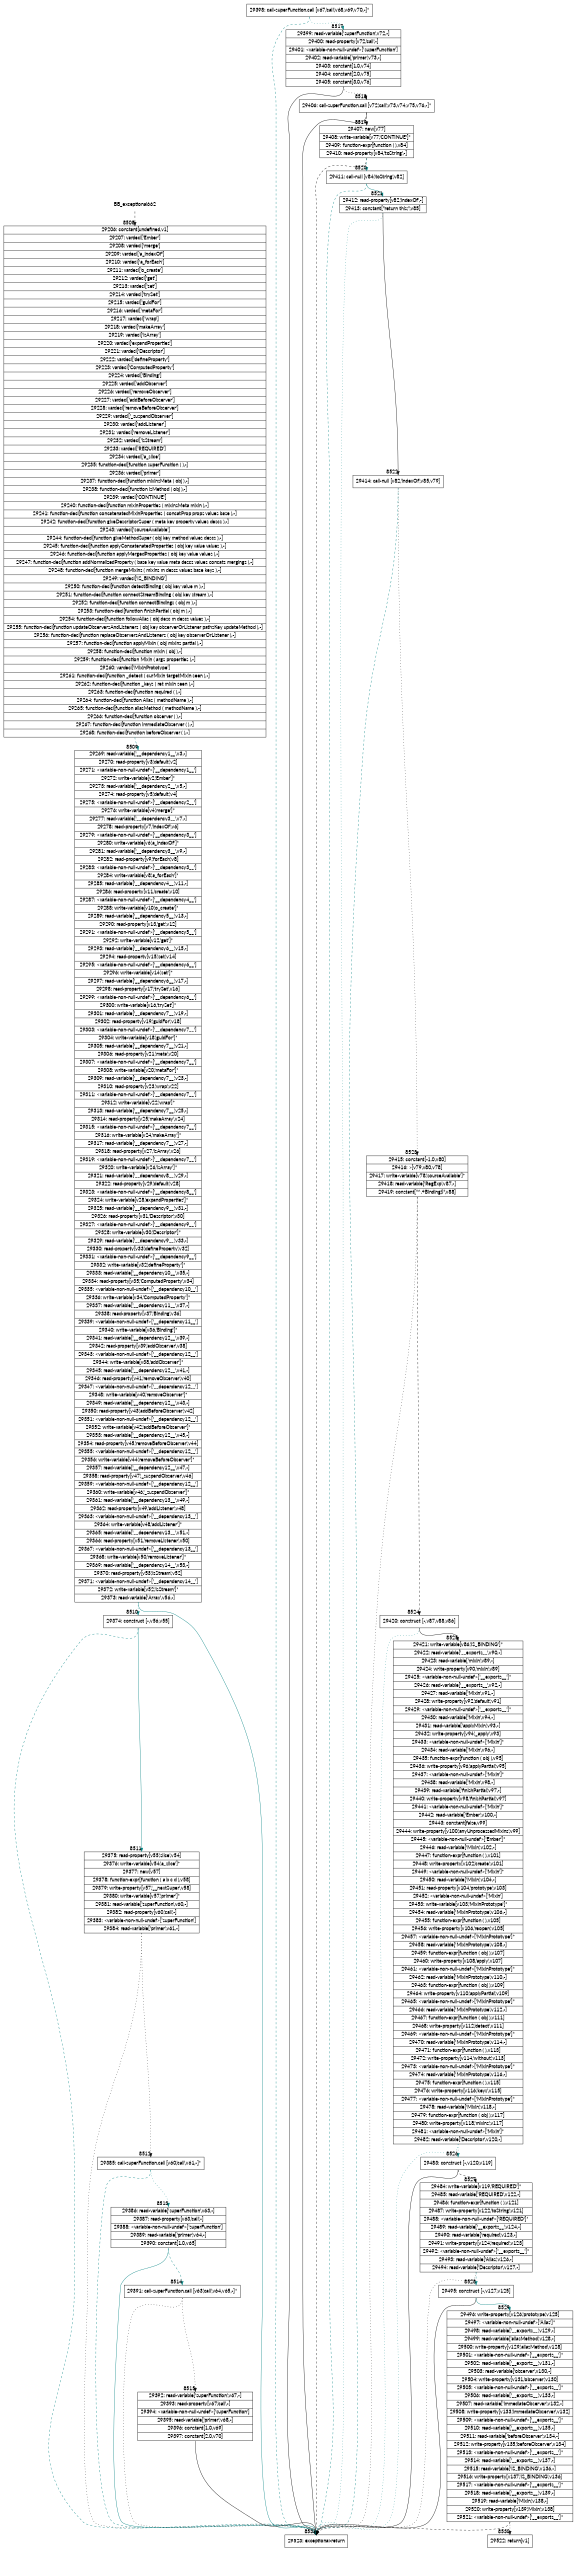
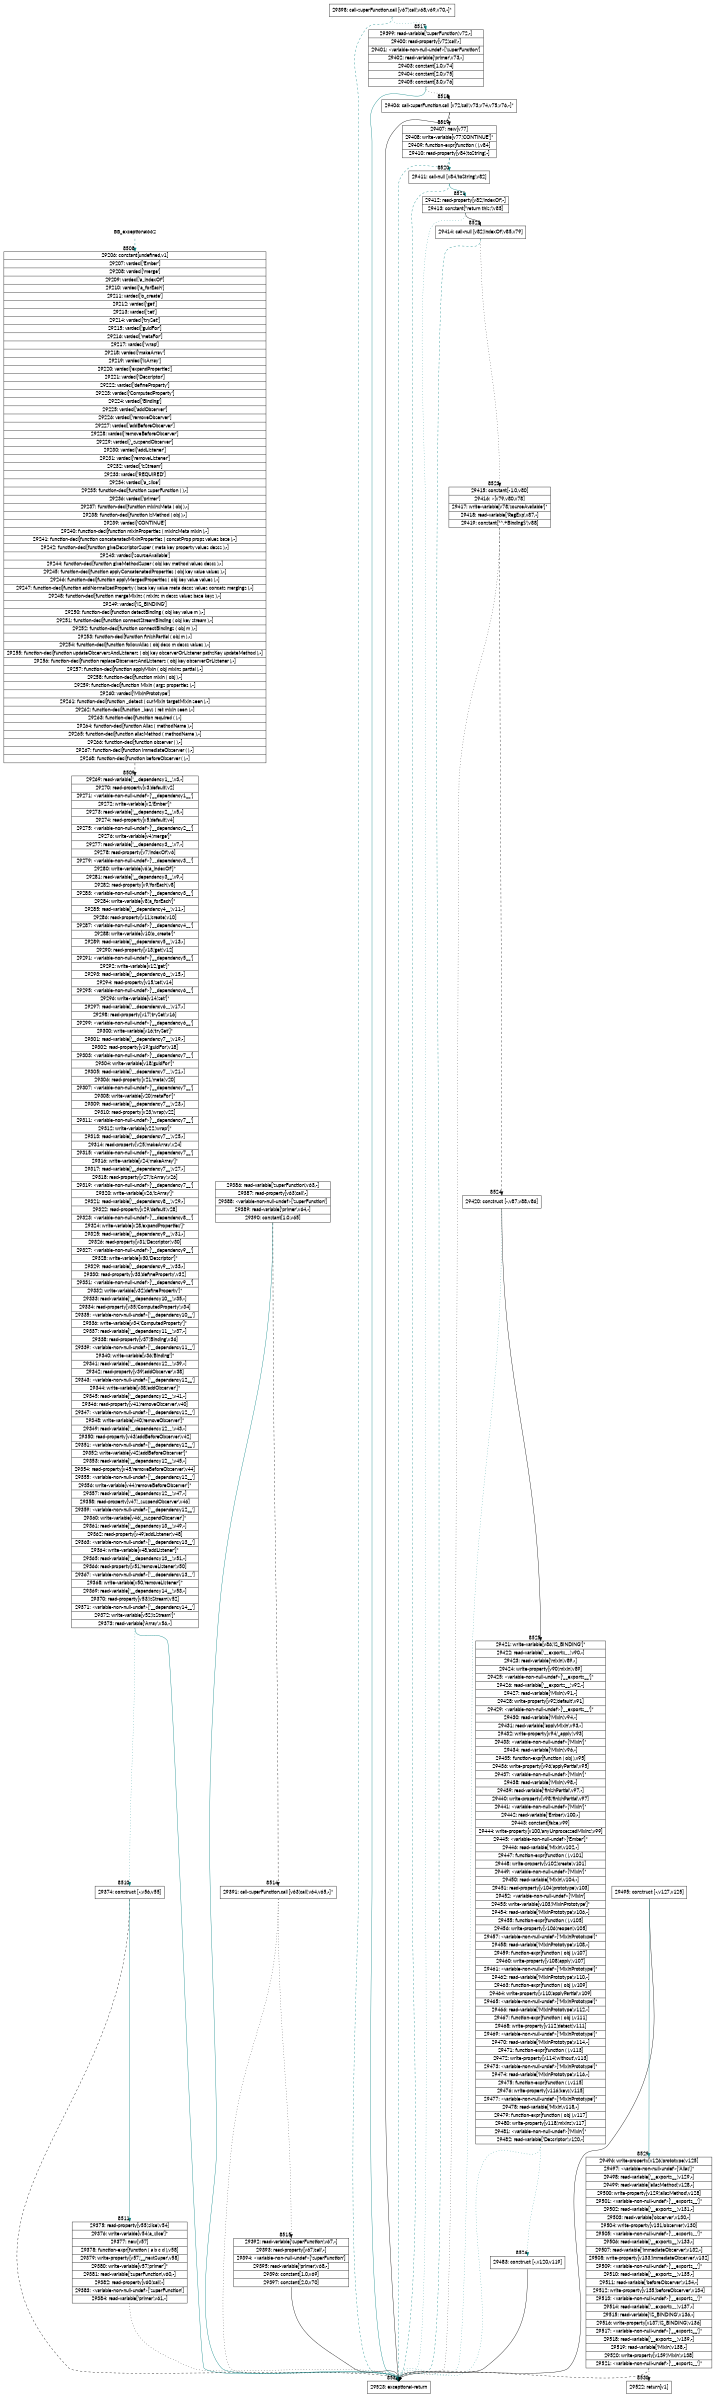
  digraph {
    fontname=Lato
    rankdir=TD
    node [fontname=Lato shape=record]
    edge [color=teal fontname=Lato headport=n style=dotted tailport=s]
    n1 [label=BB_exceptional662 shape=none]
    n2 [label="{29206: constant[undefined,v1]|29207: vardecl['Ember']|29208: vardecl['merge']|29209: vardecl['a_indexOf']|29210: vardecl['a_forEach']|29211: vardecl['o_create']|29212: vardecl['get']|29213: vardecl['set']|29214: vardecl['trySet']|29215: vardecl['guidFor']|29216: vardecl['metaFor']|29217: vardecl['wrap']|29218: vardecl['makeArray']|29219: vardecl['isArray']|29220: vardecl['expandProperties']|29221: vardecl['Descriptor']|29222: vardecl['defineProperty']|29223: vardecl['ComputedProperty']|29224: vardecl['Binding']|29225: vardecl['addObserver']|29226: vardecl['removeObserver']|29227: vardecl['addBeforeObserver']|29228: vardecl['removeBeforeObserver']|29229: vardecl['_suspendObserver']|29230: vardecl['addListener']|29231: vardecl['removeListener']|29232: vardecl['isStream']|29233: vardecl['REQUIRED']|29234: vardecl['a_slice']|29235: function-decl[function superFunction ( ),-]|29236: vardecl['primer']|29237: function-decl[function mixinsMeta ( obj ),-]|29238: function-decl[function isMethod ( obj ),-]|29239: vardecl['CONTINUE']|29240: function-decl[function mixinProperties ( mixinsMeta mixin ),-]|29241: function-decl[function concatenatedMixinProperties ( concatProp props values base ),-]|29242: function-decl[function giveDescriptorSuper ( meta key property values descs ),-]|29243: vardecl['sourceAvailable']|29244: function-decl[function giveMethodSuper ( obj key method values descs ),-]|29245: function-decl[function applyConcatenatedProperties ( obj key value values ),-]|29246: function-decl[function applyMergedProperties ( obj key value values ),-]|29247: function-decl[function addNormalizedProperty ( base key value meta descs values concats mergings ),-]|29248: function-decl[function mergeMixins ( mixins m descs values base keys ),-]|29249: vardecl['IS_BINDING']|29250: function-decl[function detectBinding ( obj key value m ),-]|29251: function-decl[function connectStreamBinding ( obj key stream ),-]|29252: function-decl[function connectBindings ( obj m ),-]|29253: function-decl[function finishPartial ( obj m ),-]|29254: function-decl[function followAlias ( obj desc m descs values ),-]|29255: function-decl[function updateObserversAndListeners ( obj key observerOrListener pathsKey updateMethod ),-]|29256: function-decl[function replaceObserversAndListeners ( obj key observerOrListener ),-]|29257: function-decl[function applyMixin ( obj mixins partial ),-]|29258: function-decl[function mixin ( obj ),-]|29259: function-decl[function Mixin ( args properties ),-]|29260: vardecl['MixinPrototype']|29261: function-decl[function _detect ( curMixin targetMixin seen ),-]|29262: function-decl[function _keys ( ret mixin seen ),-]|29263: function-decl[function required ( ),-]|29264: function-decl[function Alias ( methodName ),-]|29265: function-decl[function aliasMethod ( methodName ),-]|29266: function-decl[function observer ( ),-]|29267: function-decl[function immediateObserver ( ),-]|29268: function-decl[function beforeObserver ( ),-]}"]
    n3 [label="{29269: read-variable['__dependency1__',v3,-]|29270: read-property[v3,'default',v2]|29271: \<variable-non-null-undef\>['__dependency1__']|29272: write-variable[v2,'Ember']*|29273: read-variable['__dependency2__',v5,-]|29274: read-property[v5,'default',v4]|29275: \<variable-non-null-undef\>['__dependency2__']|29276: write-variable[v4,'merge']*|29277: read-variable['__dependency3__',v7,-]|29278: read-property[v7,'indexOf',v6]|29279: \<variable-non-null-undef\>['__dependency3__']|29280: write-variable[v6,'a_indexOf']*|29281: read-variable['__dependency3__',v9,-]|29282: read-property[v9,'forEach',v8]|29283: \<variable-non-null-undef\>['__dependency3__']|29284: write-variable[v8,'a_forEach']*|29285: read-variable['__dependency4__',v11,-]|29286: read-property[v11,'create',v10]|29287: \<variable-non-null-undef\>['__dependency4__']|29288: write-variable[v10,'o_create']*|29289: read-variable['__dependency5__',v13,-]|29290: read-property[v13,'get',v12]|29291: \<variable-non-null-undef\>['__dependency5__']|29292: write-variable[v12,'get']*|29293: read-variable['__dependency6__',v15,-]|29294: read-property[v15,'set',v14]|29295: \<variable-non-null-undef\>['__dependency6__']|29296: write-variable[v14,'set']*|29297: read-variable['__dependency6__',v17,-]|29298: read-property[v17,'trySet',v16]|29299: \<variable-non-null-undef\>['__dependency6__']|29300: write-variable[v16,'trySet']*|29301: read-variable['__dependency7__',v19,-]|29302: read-property[v19,'guidFor',v18]|29303: \<variable-non-null-undef\>['__dependency7__']|29304: write-variable[v18,'guidFor']*|29305: read-variable['__dependency7__',v21,-]|29306: read-property[v21,'meta',v20]|29307: \<variable-non-null-undef\>['__dependency7__']|29308: write-variable[v20,'metaFor']*|29309: read-variable['__dependency7__',v23,-]|29310: read-property[v23,'wrap',v22]|29311: \<variable-non-null-undef\>['__dependency7__']|29312: write-variable[v22,'wrap']*|29313: read-variable['__dependency7__',v25,-]|29314: read-property[v25,'makeArray',v24]|29315: \<variable-non-null-undef\>['__dependency7__']|29316: write-variable[v24,'makeArray']*|29317: read-variable['__dependency7__',v27,-]|29318: read-property[v27,'isArray',v26]|29319: \<variable-non-null-undef\>['__dependency7__']|29320: write-variable[v26,'isArray']*|29321: read-variable['__dependency8__',v29,-]|29322: read-property[v29,'default',v28]|29323: \<variable-non-null-undef\>['__dependency8__']|29324: write-variable[v28,'expandProperties']*|29325: read-variable['__dependency9__',v31,-]|29326: read-property[v31,'Descriptor',v30]|29327: \<variable-non-null-undef\>['__dependency9__']|29328: write-variable[v30,'Descriptor']*|29329: read-variable['__dependency9__',v33,-]|29330: read-property[v33,'defineProperty',v32]|29331: \<variable-non-null-undef\>['__dependency9__']|29332: write-variable[v32,'defineProperty']*|29333: read-variable['__dependency10__',v35,-]|29334: read-property[v35,'ComputedProperty',v34]|29335: \<variable-non-null-undef\>['__dependency10__']|29336: write-variable[v34,'ComputedProperty']*|29337: read-variable['__dependency11__',v37,-]|29338: read-property[v37,'Binding',v36]|29339: \<variable-non-null-undef\>['__dependency11__']|29340: write-variable[v36,'Binding']*|29341: read-variable['__dependency12__',v39,-]|29342: read-property[v39,'addObserver',v38]|29343: \<variable-non-null-undef\>['__dependency12__']|29344: write-variable[v38,'addObserver']*|29345: read-variable['__dependency12__',v41,-]|29346: read-property[v41,'removeObserver',v40]|29347: \<variable-non-null-undef\>['__dependency12__']|29348: write-variable[v40,'removeObserver']*|29349: read-variable['__dependency12__',v43,-]|29350: read-property[v43,'addBeforeObserver',v42]|29351: \<variable-non-null-undef\>['__dependency12__']|29352: write-variable[v42,'addBeforeObserver']*|29353: read-variable['__dependency12__',v45,-]|29354: read-property[v45,'removeBeforeObserver',v44]|29355: \<variable-non-null-undef\>['__dependency12__']|29356: write-variable[v44,'removeBeforeObserver']*|29357: read-variable['__dependency12__',v47,-]|29358: read-property[v47,'_suspendObserver',v46]|29359: \<variable-non-null-undef\>['__dependency12__']|29360: write-variable[v46,'_suspendObserver']*|29361: read-variable['__dependency13__',v49,-]|29362: read-property[v49,'addListener',v48]|29363: \<variable-non-null-undef\>['__dependency13__']|29364: write-variable[v48,'addListener']*|29365: read-variable['__dependency13__',v51,-]|29366: read-property[v51,'removeListener',v50]|29367: \<variable-non-null-undef\>['__dependency13__']|29368: write-variable[v50,'removeListener']*|29369: read-variable['__dependency14__',v53,-]|29370: read-property[v53,'isStream',v52]|29371: \<variable-non-null-undef\>['__dependency14__']|29372: write-variable[v52,'isStream']*|29373: read-variable['Array',v56,-]}"]
    n4 [label="{29374: construct [-,v56,v55]}"]
    n5 [label="{29523: exceptional-return}"]
    n6 [label="{29375: read-property[v55,'slice',v54]|29376: write-variable[v54,'a_slice']*|29377: new[v57]|29378: function-expr[function ( a b c d ),v58]|29379: write-property[v57,'__nextSuper',v58]|29380: write-variable[v57,'primer']*|29381: read-variable['superFunction',v60,-]|29382: read-property[v60,'call',-]|29383: \<variable-non-null-undef\>['superFunction']|29384: read-variable['primer',v61,-]}"]
-   n7 [label="{29385: call-superFunction.call [v60,'call',v61,-]*}"]
    n8 [label="{29386: read-variable['superFunction',v63,-]|29387: read-property[v63,'call',-]|29388: \<variable-non-null-undef\>['superFunction']|29389: read-variable['primer',v64,-]|29390: constant[1.0,v65]}"]
    n9 [label="{29391: call-superFunction.call [v63,'call',v64,v65,-]*}"]
    n10 [label="{29392: read-variable['superFunction',v67,-]|29393: read-property[v67,'call',-]|29394: \<variable-non-null-undef\>['superFunction']|29395: read-variable['primer',v68,-]|29396: constant[1.0,v69]|29397: constant[2.0,v70]}"]
    n11 [label="{29398: call-superFunction.call [v67,'call',v68,v69,v70,-]*}"]
    n12 [label="{29399: read-variable['superFunction',v72,-]|29400: read-property[v72,'call',-]|29401: \<variable-non-null-undef\>['superFunction']|29402: read-variable['primer',v73,-]|29403: constant[1.0,v74]|29404: constant[2.0,v75]|29405: constant[3.0,v76]}"]
    n13 [label="{29406: call-superFunction.call [v72,'call',v73,v74,v75,v76,-]*}"]
    n14 [label="{29407: new[v77]|29408: write-variable[v77,'CONTINUE']*|29409: function-expr[function ( ),v84]|29410: read-property[v84,'toString',-]}"]
    n15 [label="{29411: call-null [v84,'toString',v82]}"]
    n16 [label="{29412: read-property[v82,'indexOf',-]|29413: constant[\"return this;\",v85]}"]
    n17 [label="{29414: call-null [v82,'indexOf',v85,v79]}"]
    n18 [label="{29415: constant[-1.0,v80]|29416: \>[v79,v80,v78]|29417: write-variable[v78,'sourceAvailable']*|29418: read-variable['RegExp',v87,-]|29419: constant[\"^.+Binding$\",v88]}"]
    n19 [label="{29420: construct [-,v87,v88,v86]}"]
    n20 [label="{29421: write-variable[v86,'IS_BINDING']*|29422: read-variable['__exports__',v90,-]|29423: read-variable['mixin',v89,-]|29424: write-property[v90,'mixin',v89]|29425: \<variable-non-null-undef\>['__exports__']*|29426: read-variable['__exports__',v92,-]|29427: read-variable['Mixin',v91,-]|29428: write-property[v92,'default',v91]|29429: \<variable-non-null-undef\>['__exports__']*|29430: read-variable['Mixin',v94,-]|29431: read-variable['applyMixin',v93,-]|29432: write-property[v94,'_apply',v93]|29433: \<variable-non-null-undef\>['Mixin']*|29434: read-variable['Mixin',v96,-]|29435: function-expr[function ( obj ),v95]|29436: write-property[v96,'applyPartial',v95]|29437: \<variable-non-null-undef\>['Mixin']*|29438: read-variable['Mixin',v98,-]|29439: read-variable['finishPartial',v97,-]|29440: write-property[v98,'finishPartial',v97]|29441: \<variable-non-null-undef\>['Mixin']*|29442: read-variable['Ember',v100,-]|29443: constant[false,v99]|29444: write-property[v100,'anyUnprocessedMixins',v99]|29445: \<variable-non-null-undef\>['Ember']*|29446: read-variable['Mixin',v102,-]|29447: function-expr[function ( ),v101]|29448: write-property[v102,'create',v101]|29449: \<variable-non-null-undef\>['Mixin']*|29450: read-variable['Mixin',v104,-]|29451: read-property[v104,'prototype',v103]|29452: \<variable-non-null-undef\>['Mixin']|29453: write-variable[v103,'MixinPrototype']*|29454: read-variable['MixinPrototype',v106,-]|29455: function-expr[function ( ),v105]|29456: write-property[v106,'reopen',v105]|29457: \<variable-non-null-undef\>['MixinPrototype']*|29458: read-variable['MixinPrototype',v108,-]|29459: function-expr[function ( obj ),v107]|29460: write-property[v108,'apply',v107]|29461: \<variable-non-null-undef\>['MixinPrototype']*|29462: read-variable['MixinPrototype',v110,-]|29463: function-expr[function ( obj ),v109]|29464: write-property[v110,'applyPartial',v109]|29465: \<variable-non-null-undef\>['MixinPrototype']*|29466: read-variable['MixinPrototype',v112,-]|29467: function-expr[function ( obj ),v111]|29468: write-property[v112,'detect',v111]|29469: \<variable-non-null-undef\>['MixinPrototype']*|29470: read-variable['MixinPrototype',v114,-]|29471: function-expr[function ( ),v113]|29472: write-property[v114,'without',v113]|29473: \<variable-non-null-undef\>['MixinPrototype']*|29474: read-variable['MixinPrototype',v116,-]|29475: function-expr[function ( ),v115]|29476: write-property[v116,'keys',v115]|29477: \<variable-non-null-undef\>['MixinPrototype']*|29478: read-variable['Mixin',v118,-]|29479: function-expr[function ( obj ),v117]|29480: write-property[v118,'mixins',v117]|29481: \<variable-non-null-undef\>['Mixin']*|29482: read-variable['Descriptor',v120,-]}"]
    n21 [label="{29483: construct [-,v120,v119]}"]
-   n22 [label="{29484: write-variable[v119,'REQUIRED']*|29485: read-variable['REQUIRED',v122,-]|29486: function-expr[function ( ),v121]|29487: write-property[v122,'toString',v121]|29488: \<variable-non-null-undef\>['REQUIRED']*|29489: read-variable['__exports__',v124,-]|29490: read-variable['required',v123,-]|29491: write-property[v124,'required',v123]|29492: \<variable-non-null-undef\>['__exports__']*|29493: read-variable['Alias',v126,-]|29494: read-variable['Descriptor',v127,-]}"]
    n23 [label="{29495: construct [-,v127,v125]}"]
    n24 [label="{29496: write-property[v126,'prototype',v125]|29497: \<variable-non-null-undef\>['Alias']*|29498: read-variable['__exports__',v129,-]|29499: read-variable['aliasMethod',v128,-]|29500: write-property[v129,'aliasMethod',v128]|29501: \<variable-non-null-undef\>['__exports__']*|29502: read-variable['__exports__',v131,-]|29503: read-variable['observer',v130,-]|29504: write-property[v131,'observer',v130]|29505: \<variable-non-null-undef\>['__exports__']*|29506: read-variable['__exports__',v133,-]|29507: read-variable['immediateObserver',v132,-]|29508: write-property[v133,'immediateObserver',v132]|29509: \<variable-non-null-undef\>['__exports__']*|29510: read-variable['__exports__',v135,-]|29511: read-variable['beforeObserver',v134,-]|29512: write-property[v135,'beforeObserver',v134]|29513: \<variable-non-null-undef\>['__exports__']*|29514: read-variable['__exports__',v137,-]|29515: read-variable['IS_BINDING',v136,-]|29516: write-property[v137,'IS_BINDING',v136]|29517: \<variable-non-null-undef\>['__exports__']*|29518: read-variable['__exports__',v139,-]|29519: read-variable['Mixin',v138,-]|29520: write-property[v139,'Mixin',v138]|29521: \<variable-non-null-undef\>['__exports__']*}"]
    n25 [label="{29522: return[v1]}"]
-   n1 -> n2 [color=black headlabel="    8508" style=dashed]
-   n2 -> n3 [headlabel="      8509" style=dashed]
+   n1 -> n2 [headlabel="    8508" style=dashed]
+   n2 -> n3 [color=black headlabel="      8509" style=dashed]
    n3 -> n4 [headlabel="      8510"]
    n3 -> n5 [headlabel="      8531" style=solid]
-   n4 -> n5 [style=dashed]
+   n4 -> n5 [color=black style=dashed]
    n4 -> n6 [headlabel="      8511" style=solid]
    n6 -> n5 [color=black]
-   n6 -> n7 [color=black headlabel="      8512"]
-   n7 -> n5 [style=dashed]
-   n7 -> n8 [headlabel="      8513"]
    n8 -> n5 [style=solid]
-   n8 -> n9 [headlabel="      8514" style=dashed]
+   n8 -> n9 [color=black headlabel="      8514" style=dashed]
    n9 -> n5 [color=black]
    n9 -> n10 [color=black headlabel="      8515"]
    n10 -> n5 [color=black style=solid]
    n11 -> n5 [style=dashed]
    n11 -> n12 [headlabel="      8517"]
-   n12 -> n5 [color=black style=solid]
+   n12 -> n5 [style=solid]
    n12 -> n13 [color=black headlabel="      8518"]
    n13 -> n5 [color=black style=solid]
    n13 -> n14 [color=black headlabel="      8519" style=dashed]
-   n14 -> n5 [color=black style=dashed]
+   n14 -> n5 [style=dashed]
    n14 -> n15 [headlabel="      8520" style=dashed]
    n15 -> n5 [style=dashed]
    n15 -> n16 [headlabel="      8521" style=solid]
    n16 -> n5
    n16 -> n17 [color=black headlabel="      8522" style=solid]
    n17 -> n5 [style=dashed]
    n17 -> n18 [color=black headlabel="      8523"]
    n18 -> n5 [color=black]
    n18 -> n19 [color=black headlabel="      8524" style=dashed]
    n19 -> n5
    n19 -> n20 [color=black headlabel="      8525" style=solid]
    n20 -> n5
    n20 -> n21 [headlabel="      8526"]
    n21 -> n5 [color=black style=solid]
-   n21 -> n22 [color=black headlabel="      8527" style=dashed]
-   n22 -> n5 [color=black]
-   n22 -> n23 [headlabel="      8528" style=dashed]
    n23 -> n5 [color=black style=solid]
    n23 -> n24 [headlabel="      8529" style=solid]
    n24 -> n5 [color=black style=dashed]
    n24 -> n25 [color=black headlabel="      8530"]
  }
